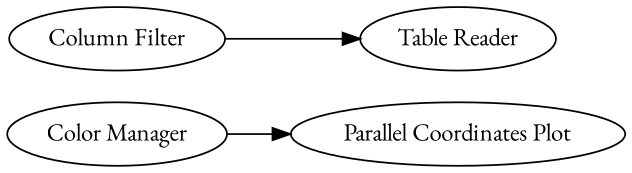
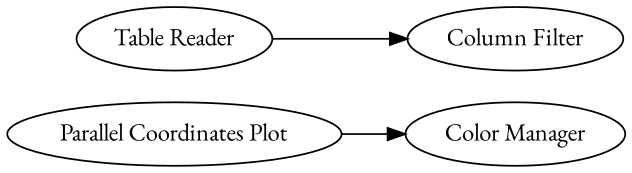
  digraph {
    fontname="EB Garamond"
    rankdir=LR
    node [fontname="EB Garamond"]
    edge [fontname="EB Garamond"]
    n1 [label="Parallel Coordinates Plot"]
    n2 [label="Column Filter"]
    n3 [label="Color Manager"]
    n4 [label="Table Reader"]
-   n3 -> n1
-   n2 -> n4
+   n1 -> n3
+   n4 -> n2
  }
